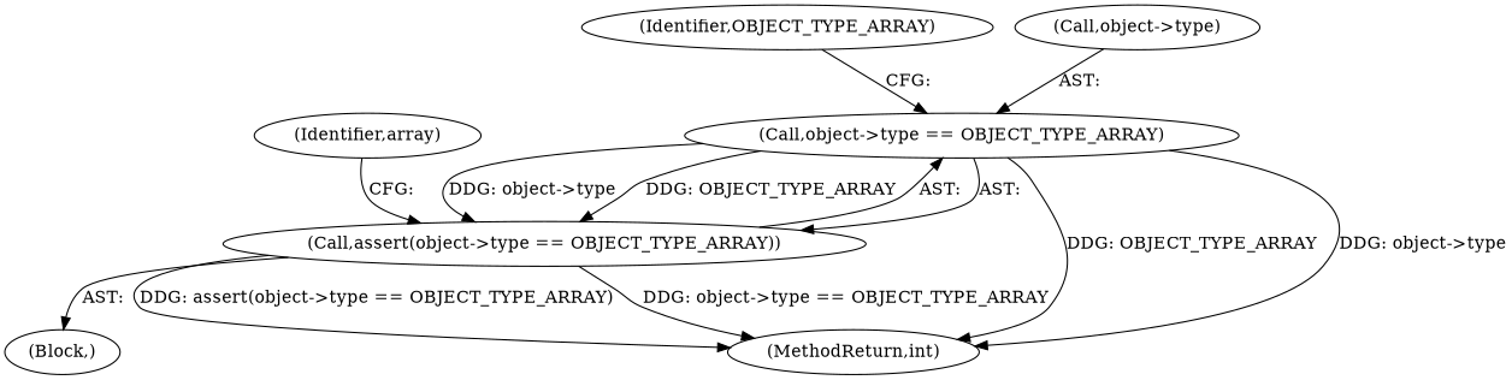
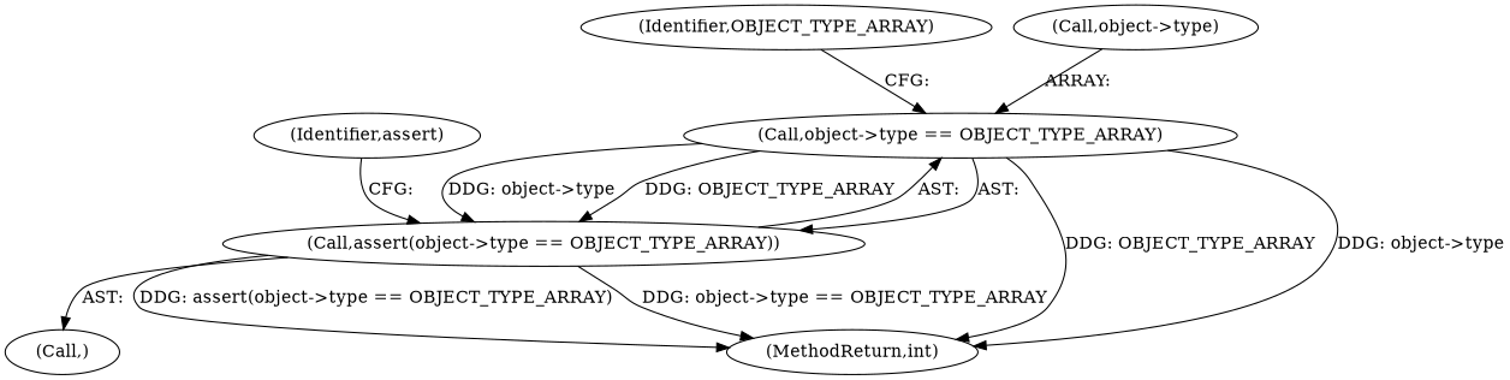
  digraph {
    n1 [label="(Call,object->type == OBJECT_TYPE_ARRAY)"]
    n2 [label="(Call,assert(object->type == OBJECT_TYPE_ARRAY))"]
    n3 [label="(MethodReturn,int)"]
-   n4 [label="(Block,)"]
+   n4 [label="(Call,)"]
    n5 [label="(Identifier,OBJECT_TYPE_ARRAY)"]
-   n6 [label="(Identifier,array)"]
+   n6 [label="(Identifier,assert)"]
    n7 [label="(Call,object->type)"]
    n1 -> n2 [label="AST: "]
    n1 -> n2 [label="DDG: object->type"]
    n1 -> n2 [label="DDG: OBJECT_TYPE_ARRAY"]
    n1 -> n3 [label="DDG: OBJECT_TYPE_ARRAY"]
    n1 -> n3 [label="DDG: object->type"]
    n2 -> n1 [label="AST: "]
    n2 -> n3 [label="DDG: assert(object->type == OBJECT_TYPE_ARRAY)"]
    n2 -> n3 [label="DDG: object->type == OBJECT_TYPE_ARRAY"]
    n2 -> n4 [label="AST: "]
    n5 -> n1 [label="CFG: "]
    n6 -> n2 [label="CFG: "]
-   n7 -> n1 [label="AST: "]
+   n7 -> n1 [label="ARRAY: "]
  }
